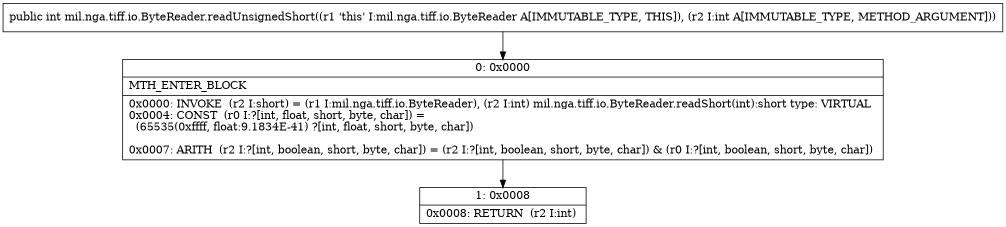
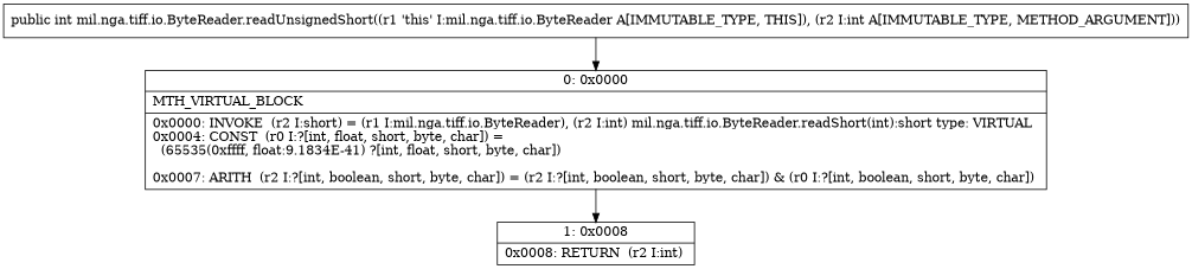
  digraph {
    node [shape=record]
-   n1 [label="{0\:\ 0x0000|MTH_ENTER_BLOCK\l|0x0000: INVOKE  (r2 I:short) = (r1 I:mil.nga.tiff.io.ByteReader), (r2 I:int) mil.nga.tiff.io.ByteReader.readShort(int):short type: VIRTUAL \l0x0004: CONST  (r0 I:?[int, float, short, byte, char]) = \l  (65535(0xffff, float:9.1834E\-41) ?[int, float, short, byte, char])\l \l0x0007: ARITH  (r2 I:?[int, boolean, short, byte, char]) = (r2 I:?[int, boolean, short, byte, char]) & (r0 I:?[int, boolean, short, byte, char]) \l}"]
+   n1 [label="{0\:\ 0x0000|MTH_VIRTUAL_BLOCK\l|0x0000: INVOKE  (r2 I:short) = (r1 I:mil.nga.tiff.io.ByteReader), (r2 I:int) mil.nga.tiff.io.ByteReader.readShort(int):short type: VIRTUAL \l0x0004: CONST  (r0 I:?[int, float, short, byte, char]) = \l  (65535(0xffff, float:9.1834E\-41) ?[int, float, short, byte, char])\l \l0x0007: ARITH  (r2 I:?[int, boolean, short, byte, char]) = (r2 I:?[int, boolean, short, byte, char]) & (r0 I:?[int, boolean, short, byte, char]) \l}"]
    n2 [label="{1\:\ 0x0008|0x0008: RETURN  (r2 I:int) \l}"]
    n3 [label="{public int mil.nga.tiff.io.ByteReader.readUnsignedShort((r1 'this' I:mil.nga.tiff.io.ByteReader A[IMMUTABLE_TYPE, THIS]), (r2 I:int A[IMMUTABLE_TYPE, METHOD_ARGUMENT])) }"]
    n1 -> n2
    n3 -> n1
  }
